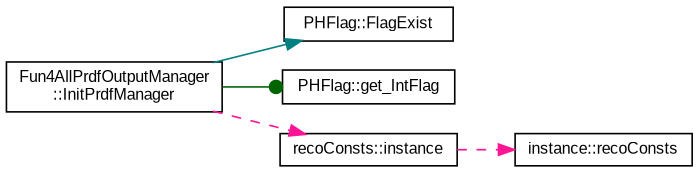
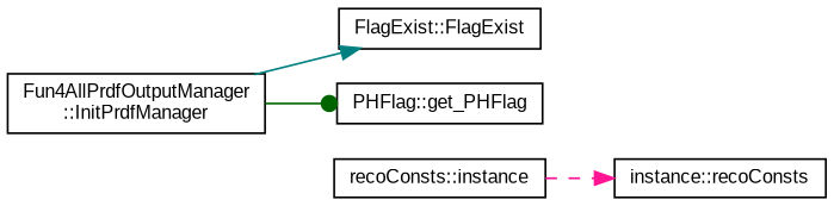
  digraph {
    fontname="Liberation Sans"
    rankdir=LR
    node [color=black fontname="Liberation Sans" fontsize=10 shape=record]
    edge [arrowhead=normal color=deeppink fontname="Liberation Sans" fontsize=10 labelfontname=FreeSans labelfontsize=10 style=solid]
    n1 [height=0.2 label="Fun4AllPrdfOutputManager\l::InitPrdfManager" width=0.4]
-   n2 [height=0.2 label="PHFlag::FlagExist" width=0.4]
-   n3 [height=0.2 label="PHFlag::get_IntFlag" width=0.4]
+   n2 [height=0.2 label="FlagExist::FlagExist" width=0.4]
+   n3 [height=0.2 label="PHFlag::get_PHFlag" width=0.4]
    n4 [height=0.2 label="recoConsts::instance" width=0.4]
    n5 [height=0.2 label="instance::recoConsts" width=0.4]
    n1 -> n2 [color=teal]
    n1 -> n3 [arrowhead=dot color=darkgreen]
-   n1 -> n4 [style=dashed]
    n4 -> n5 [style=dashed]
  }
